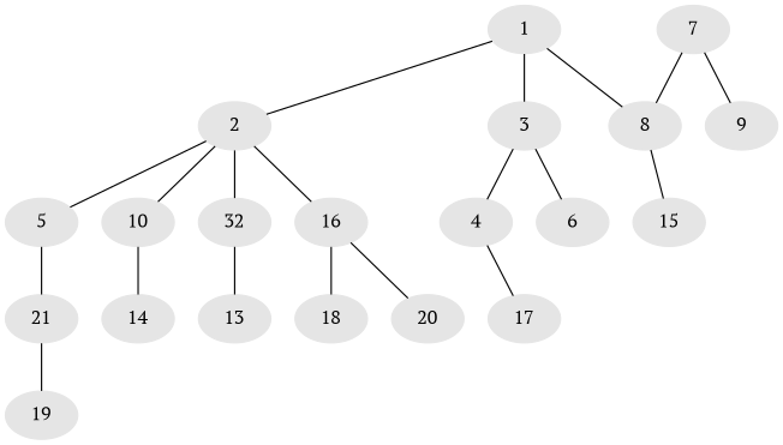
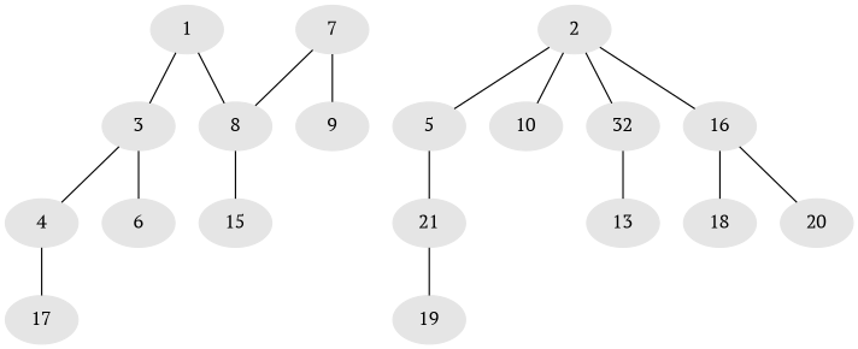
  graph {
    fontname="PT Serif"
    node [color=gray90 fontname="PT Serif" style=filled]
    edge [fontname="PT Serif"]
    1
    2
    3
    8
    5
    10
    n7 [label=32]
    16
    4
    6
    7
    9
    n13 [label=21]
-   14
    13
    18
    20
    17
    19
    15
-   1 -- 2
    1 -- 3
    1 -- 8
    2 -- 5
    2 -- 10
    2 -- n7
    2 -- 16
    3 -- 4
    3 -- 6
    8 -- 15
    5 -- n13
-   10 -- 14
    n7 -- 13
    16 -- 18
    16 -- 20
    4 -- 17
    7 -- 8
    7 -- 9
    n13 -- 19
  }
